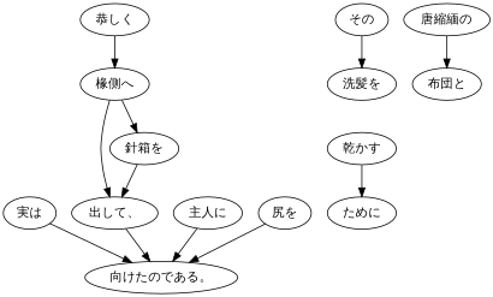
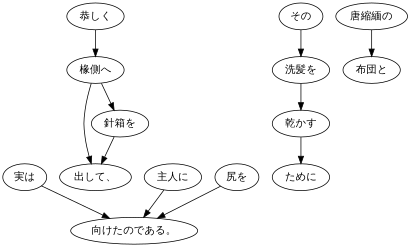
  digraph {
    fontname=Oswald
    node [fontname=Oswald]
    edge [fontname=Oswald]
    n1 [label="実は"]
    n2 [label="向けたのである。"]
    n3 [label="その"]
    n4 [label="洗髪を"]
    n5 [label="乾かす"]
    n6 [label="ために"]
    n7 [label="出して、"]
    n8 [label="唐縮緬の"]
    n9 [label="布団と"]
    n10 [label="針箱を"]
    n11 [label="椽側へ"]
    n12 [label="恭しく"]
    n13 [label="主人に"]
    n14 [label="尻を"]
    n1 -> n2
    n3 -> n4
+   n4 -> n5
    n5 -> n6
-   n7 -> n2
    n8 -> n9
    n10 -> n7
    n11 -> n7
    n11 -> n10
    n12 -> n11
    n13 -> n2
    n14 -> n2
  }
